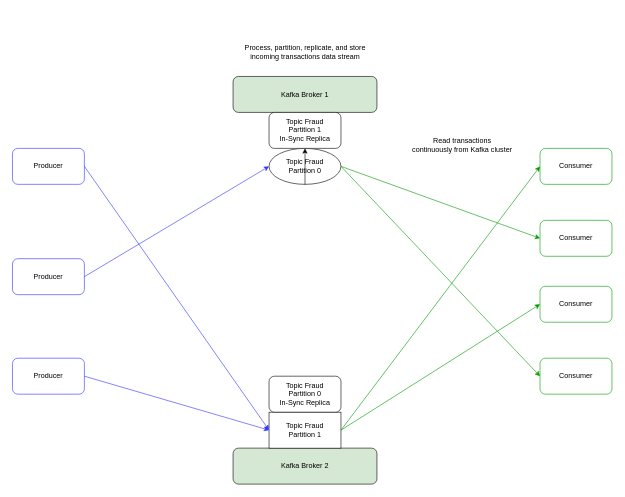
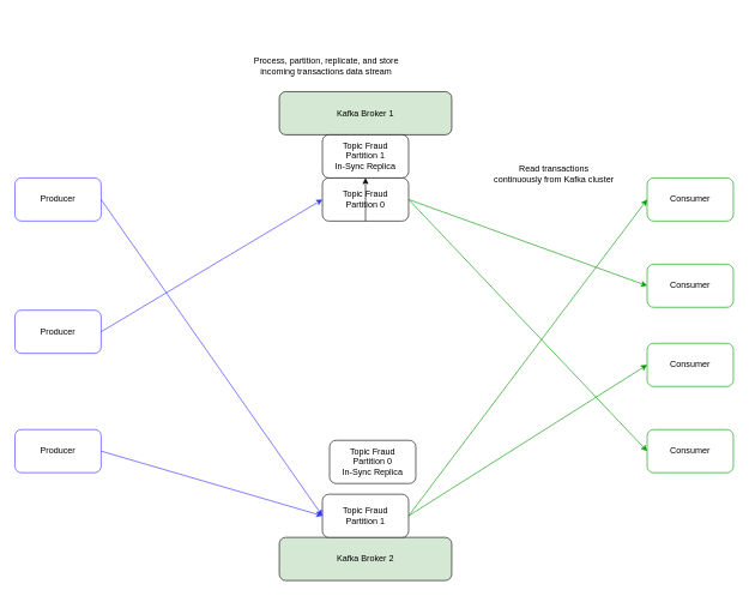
  <mxCell id="0" />
  <mxCell id="1" parent="0" />
  <mxCell id="2" value="Producer" style="rounded=1;whiteSpace=wrap;html=1;strokeColor=#3333FF;" parent="1" vertex="1"><mxGeometry x="20" y="247" width="120" height="60" as="geometry" /></mxCell>
  <mxCell id="3" value="Producer" style="rounded=1;whiteSpace=wrap;html=1;strokeColor=#3333FF;" parent="1" vertex="1"><mxGeometry x="20" y="597" width="120" height="60" as="geometry" /></mxCell>
  <mxCell id="4" value="Consumer" style="rounded=1;whiteSpace=wrap;html=1;strokeColor=#009900;" parent="1" vertex="1"><mxGeometry x="900" y="247" width="120" height="60" as="geometry" /></mxCell>
  <mxCell id="5" value="Consumer" style="rounded=1;whiteSpace=wrap;html=1;strokeColor=#009900;" parent="1" vertex="1"><mxGeometry x="900" y="367" width="120" height="60" as="geometry" /></mxCell>
  <mxCell id="6" value="Consumer" style="rounded=1;whiteSpace=wrap;html=1;strokeColor=#009900;" parent="1" vertex="1"><mxGeometry x="900" y="477" width="120" height="60" as="geometry" /></mxCell>
  <mxCell id="7" value="Consumer" style="rounded=1;whiteSpace=wrap;html=1;strokeColor=#009900;" parent="1" vertex="1"><mxGeometry x="900" y="597" width="120" height="60" as="geometry" /></mxCell>
  <mxCell id="8" value="Kafka Broker 1" style="rounded=1;whiteSpace=wrap;html=1;fillColor=#d5e8d4;" parent="1" vertex="1"><mxGeometry x="388" y="127" width="240" height="60" as="geometry" /></mxCell>
- <mxCell id="9" value="Topic Fraud&lt;br&gt;Partition 0" style="ellipse;whiteSpace=wrap;html=1;" parent="1" vertex="1"><mxGeometry x="448" y="247" width="120" height="60" as="geometry" /></mxCell>
+ <mxCell id="9" value="Topic Fraud&lt;br&gt;Partition 0" style="rounded=1;whiteSpace=wrap;html=1;" parent="1" vertex="1"><mxGeometry x="448" y="247" width="120" height="60" as="geometry" /></mxCell>
  <mxCell id="10" value="Topic Fraud&lt;br&gt;Partition 1&lt;br&gt;In-Sync Replica" style="rounded=1;whiteSpace=wrap;html=1;" parent="1" vertex="1"><mxGeometry x="448" y="187" width="120" height="60" as="geometry" /></mxCell>
  <mxCell id="11" value="Kafka Broker 2" style="rounded=1;whiteSpace=wrap;html=1;fillColor=#d5e8d4;" parent="1" vertex="1"><mxGeometry x="388" y="747" width="240" height="60" as="geometry" /></mxCell>
- <mxCell id="12" value="Topic Fraud&lt;br&gt;Partition 1" style="whiteSpace=wrap;html=1;rounded=0;" parent="1" vertex="1"><mxGeometry x="448" y="687" width="120" height="60" as="geometry" /></mxCell>
- <mxCell id="13" value="Topic Fraud&lt;br&gt;Partition 0&lt;br&gt;In-Sync Replica" style="rounded=1;whiteSpace=wrap;html=1;" parent="1" vertex="1"><mxGeometry x="448" y="627" width="120" height="60" as="geometry" /></mxCell>
+ <mxCell id="12" value="Topic Fraud&lt;br&gt;Partition 1" style="rounded=1;whiteSpace=wrap;html=1;" parent="1" vertex="1"><mxGeometry x="448" y="687" width="120" height="60" as="geometry" /></mxCell>
+ <mxCell id="13" value="Topic Fraud&lt;br&gt;Partition 0&lt;br&gt;In-Sync Replica" style="rounded=1;whiteSpace=wrap;html=1;" parent="1" vertex="1"><mxGeometry x="458" y="612" width="120" height="60" as="geometry" /></mxCell>
  <mxCell id="14" value="" style="endArrow=classic;html=1;rounded=0;exitX=1;exitY=0.5;exitDx=0;exitDy=0;entryX=0;entryY=0.5;entryDx=0;entryDy=0;strokeColor=#3333FF;" parent="1" source="2" target="12" edge="1"><mxGeometry width="50" height="50" relative="1" as="geometry"><mxPoint x="520" y="427" as="sourcePoint" /><mxPoint x="500" y="477" as="targetPoint" /></mxGeometry></mxCell>
  <mxCell id="15" value="Producer" style="rounded=1;whiteSpace=wrap;html=1;strokeColor=#3333FF;" parent="1" vertex="1"><mxGeometry x="20" y="431" width="120" height="60" as="geometry" /></mxCell>
  <mxCell id="16" value="" style="endArrow=classic;html=1;rounded=0;exitX=1;exitY=0.5;exitDx=0;exitDy=0;entryX=0;entryY=0.5;entryDx=0;entryDy=0;strokeColor=#3333FF;" parent="1" source="15" target="9" edge="1"><mxGeometry width="50" height="50" relative="1" as="geometry"><mxPoint x="180" y="397" as="sourcePoint" /><mxPoint x="529" y="501" as="targetPoint" /></mxGeometry></mxCell>
  <mxCell id="17" value="" style="endArrow=classic;html=1;rounded=0;entryX=0;entryY=0.5;entryDx=0;entryDy=0;exitX=1;exitY=0.5;exitDx=0;exitDy=0;strokeColor=#3333FF;" parent="1" source="3" target="12" edge="1"><mxGeometry width="50" height="50" relative="1" as="geometry"><mxPoint x="190" y="397" as="sourcePoint" /><mxPoint x="529" y="501" as="targetPoint" /></mxGeometry></mxCell>
  <mxCell id="18" value="" style="endArrow=classic;html=1;rounded=0;exitX=1;exitY=0.5;exitDx=0;exitDy=0;entryX=0;entryY=0.5;entryDx=0;entryDy=0;strokeColor=#009900;" parent="1" source="12" target="4" edge="1"><mxGeometry width="50" height="50" relative="1" as="geometry"><mxPoint x="180" y="287" as="sourcePoint" /><mxPoint x="529" y="501" as="targetPoint" /></mxGeometry></mxCell>
  <mxCell id="19" value="" style="endArrow=classic;html=1;rounded=0;exitX=1;exitY=0.5;exitDx=0;exitDy=0;entryX=0;entryY=0.5;entryDx=0;entryDy=0;strokeColor=#009900;" parent="1" source="9" target="5" edge="1"><mxGeometry width="50" height="50" relative="1" as="geometry"><mxPoint x="649" y="501" as="sourcePoint" /><mxPoint x="850" y="277" as="targetPoint" /></mxGeometry></mxCell>
  <mxCell id="20" value="" style="endArrow=classic;html=1;rounded=0;exitX=1;exitY=0.5;exitDx=0;exitDy=0;entryX=0;entryY=0.5;entryDx=0;entryDy=0;strokeColor=#009900;" parent="1" source="12" target="6" edge="1"><mxGeometry width="50" height="50" relative="1" as="geometry"><mxPoint x="659" y="511" as="sourcePoint" /><mxPoint x="860" y="287" as="targetPoint" /></mxGeometry></mxCell>
  <mxCell id="21" value="" style="endArrow=classic;html=1;rounded=0;exitX=1;exitY=0.5;exitDx=0;exitDy=0;entryX=0;entryY=0.5;entryDx=0;entryDy=0;strokeColor=#009900;" parent="1" source="9" target="7" edge="1"><mxGeometry width="50" height="50" relative="1" as="geometry"><mxPoint x="669" y="521" as="sourcePoint" /><mxPoint x="870" y="297" as="targetPoint" /></mxGeometry></mxCell>
  <mxCell id="22" value="" style="endArrow=classic;html=1;rounded=0;exitX=0.5;exitY=1;exitDx=0;exitDy=0;" parent="1" source="9" target="10" edge="1"><mxGeometry width="50" height="50" relative="1" as="geometry"><mxPoint x="430" y="487" as="sourcePoint" /><mxPoint x="540" y="607" as="targetPoint" /></mxGeometry></mxCell>
  <mxCell id="23" value="Read transactions&lt;br&gt;continuously from Kafka cluster" style="text;html=1;align=center;verticalAlign=middle;resizable=0;points=[];autosize=1;strokeColor=none;fillColor=none;" parent="1" vertex="1"><mxGeometry x="675" y="222" width="190" height="40" as="geometry" /></mxCell>
- <mxCell id="24" value="Process, partition, replicate, and store&lt;br&gt;incoming transactions data stream" style="text;html=1;align=center;verticalAlign=middle;resizable=0;points=[];autosize=1;strokeColor=none;fillColor=none;" parent="1" vertex="1"><mxGeometry x="398" y="67" width="220" height="40" as="geometry" /></mxCell>
+ <mxCell id="24" value="Process, partition, replicate, and store&lt;br&gt;incoming transactions data stream" style="text;html=1;align=center;verticalAlign=middle;resizable=0;points=[];autosize=1;strokeColor=none;fillColor=none;" parent="1" vertex="1"><mxGeometry x="343" y="72" width="220" height="40" as="geometry" /></mxCell>
  <mxCell id="25" value="" style="shape=image;verticalLabelPosition=bottom;labelBackgroundColor=default;verticalAlign=top;aspect=fixed;imageAspect=0;image=https://datasolut.com/wp-content/uploads/2019/11/Apache_Spark_logo.svg.png;" vertex="1" parent="1"><mxGeometry x="40" y="187" width="80" height="41.67" as="geometry" /></mxCell>
  <mxCell id="26" value="" style="shape=image;verticalLabelPosition=bottom;labelBackgroundColor=default;verticalAlign=top;aspect=fixed;imageAspect=0;image=https://datasolut.com/wp-content/uploads/2019/11/Apache_Spark_logo.svg.png;" vertex="1" parent="1"><mxGeometry x="920" y="187" width="80" height="41.67" as="geometry" /></mxCell>
  <mxCell id="27" value="" style="shape=image;verticalLabelPosition=bottom;labelBackgroundColor=default;verticalAlign=top;aspect=fixed;imageAspect=0;image=https://static-00.iconduck.com/assets.00/kafka-icon-2048x935-cvu4503l.png;" vertex="1" parent="1"><mxGeometry x="463" y="20" width="90" height="41.1" as="geometry" /></mxCell>
